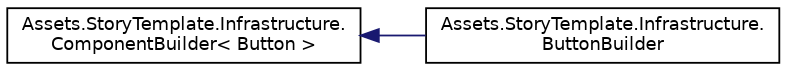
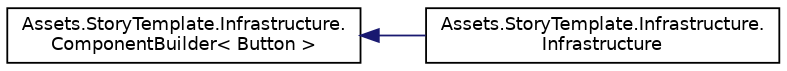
  digraph {
    rankdir=LR
    node [color=black fillcolor=white fontname=Helvetica fontsize=10 shape=record style=filled]
    n1 [height=0.2 label="Assets.StoryTemplate.Infrastructure.\lComponentBuilder\< Button \>" width=0.4]
-   n2 [height=0.2 label="Assets.StoryTemplate.Infrastructure.\lButtonBuilder" width=0.4]
+   n2 [height=0.2 label="Assets.StoryTemplate.Infrastructure.\lInfrastructure" width=0.4]
    n1 -> n2 [color=midnightblue dir=back fontname=Helvetica fontsize=10 labelfontname=Helvetica labelfontsize=10 style=solid]
  }
